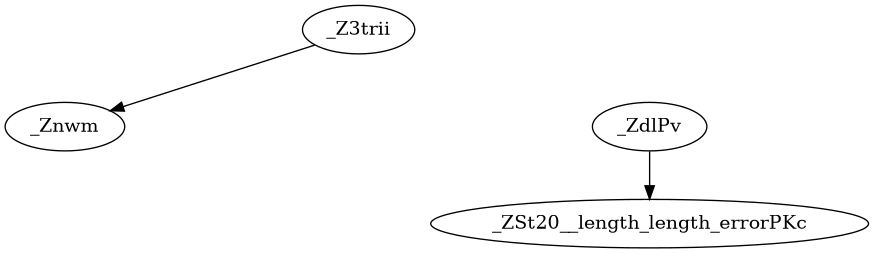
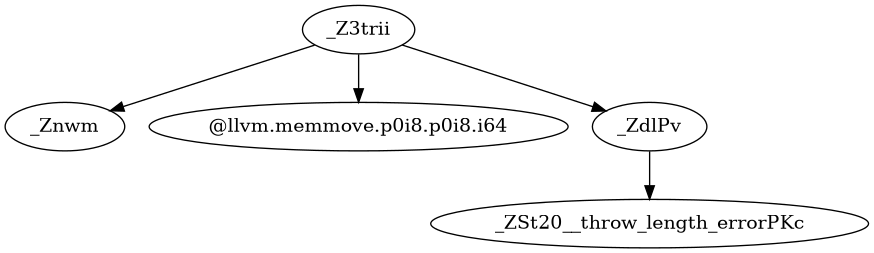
  digraph {
    n1 [label=_Z3trii]
    n2 [label=_Znwm]
+   n3 [label="@llvm.memmove.p0i8.p0i8.i64"]
    n4 [label=_ZdlPv]
-   n5 [label=_ZSt20__length_length_errorPKc]
+   n5 [label=_ZSt20__throw_length_errorPKc]
    n1 -> n2
+   n1 -> n3
+   n1 -> n4
    n4 -> n5
  }
